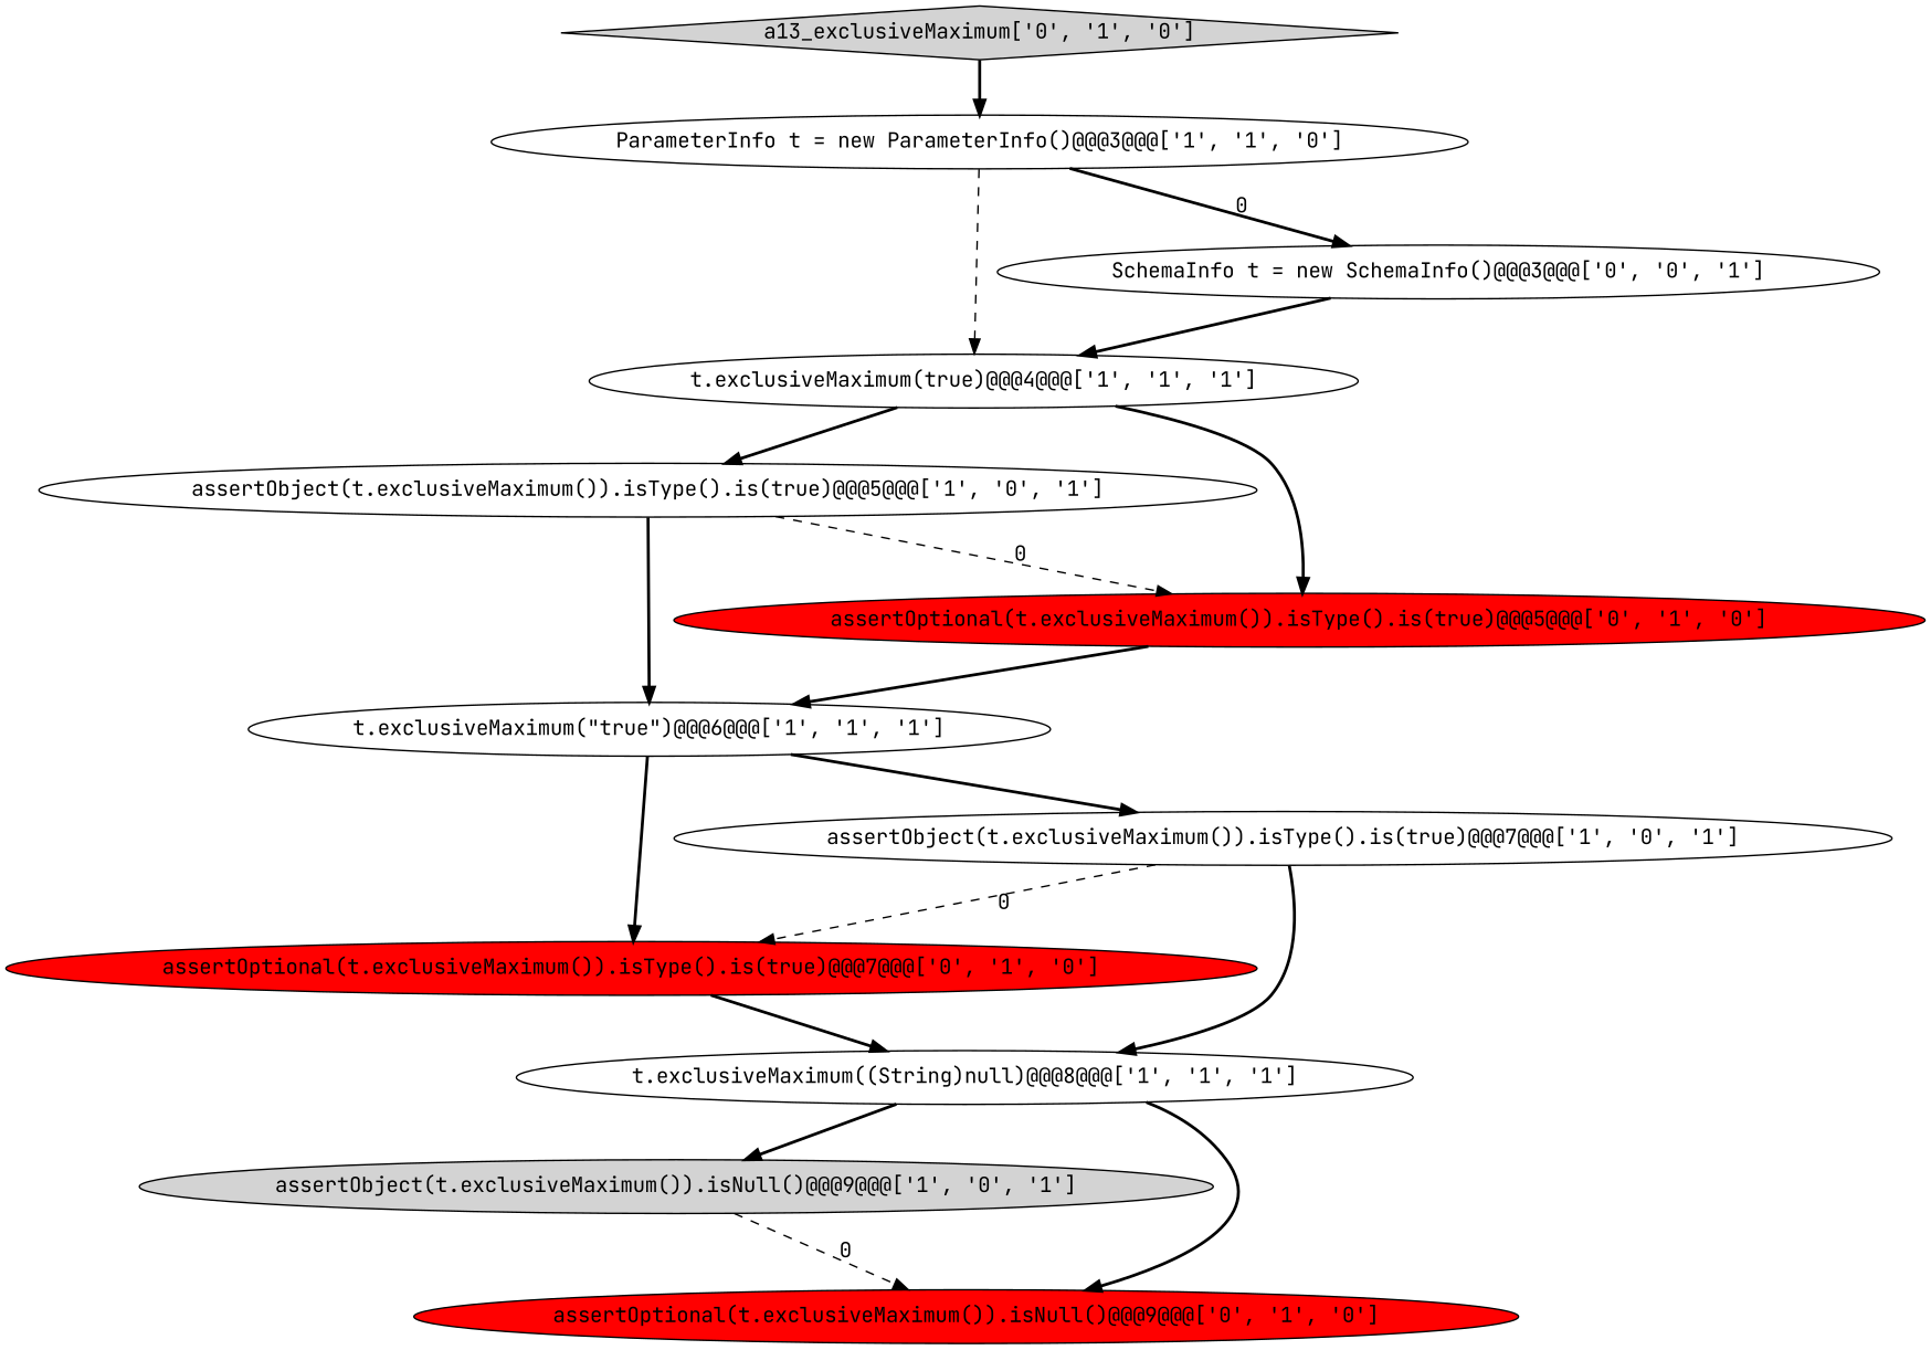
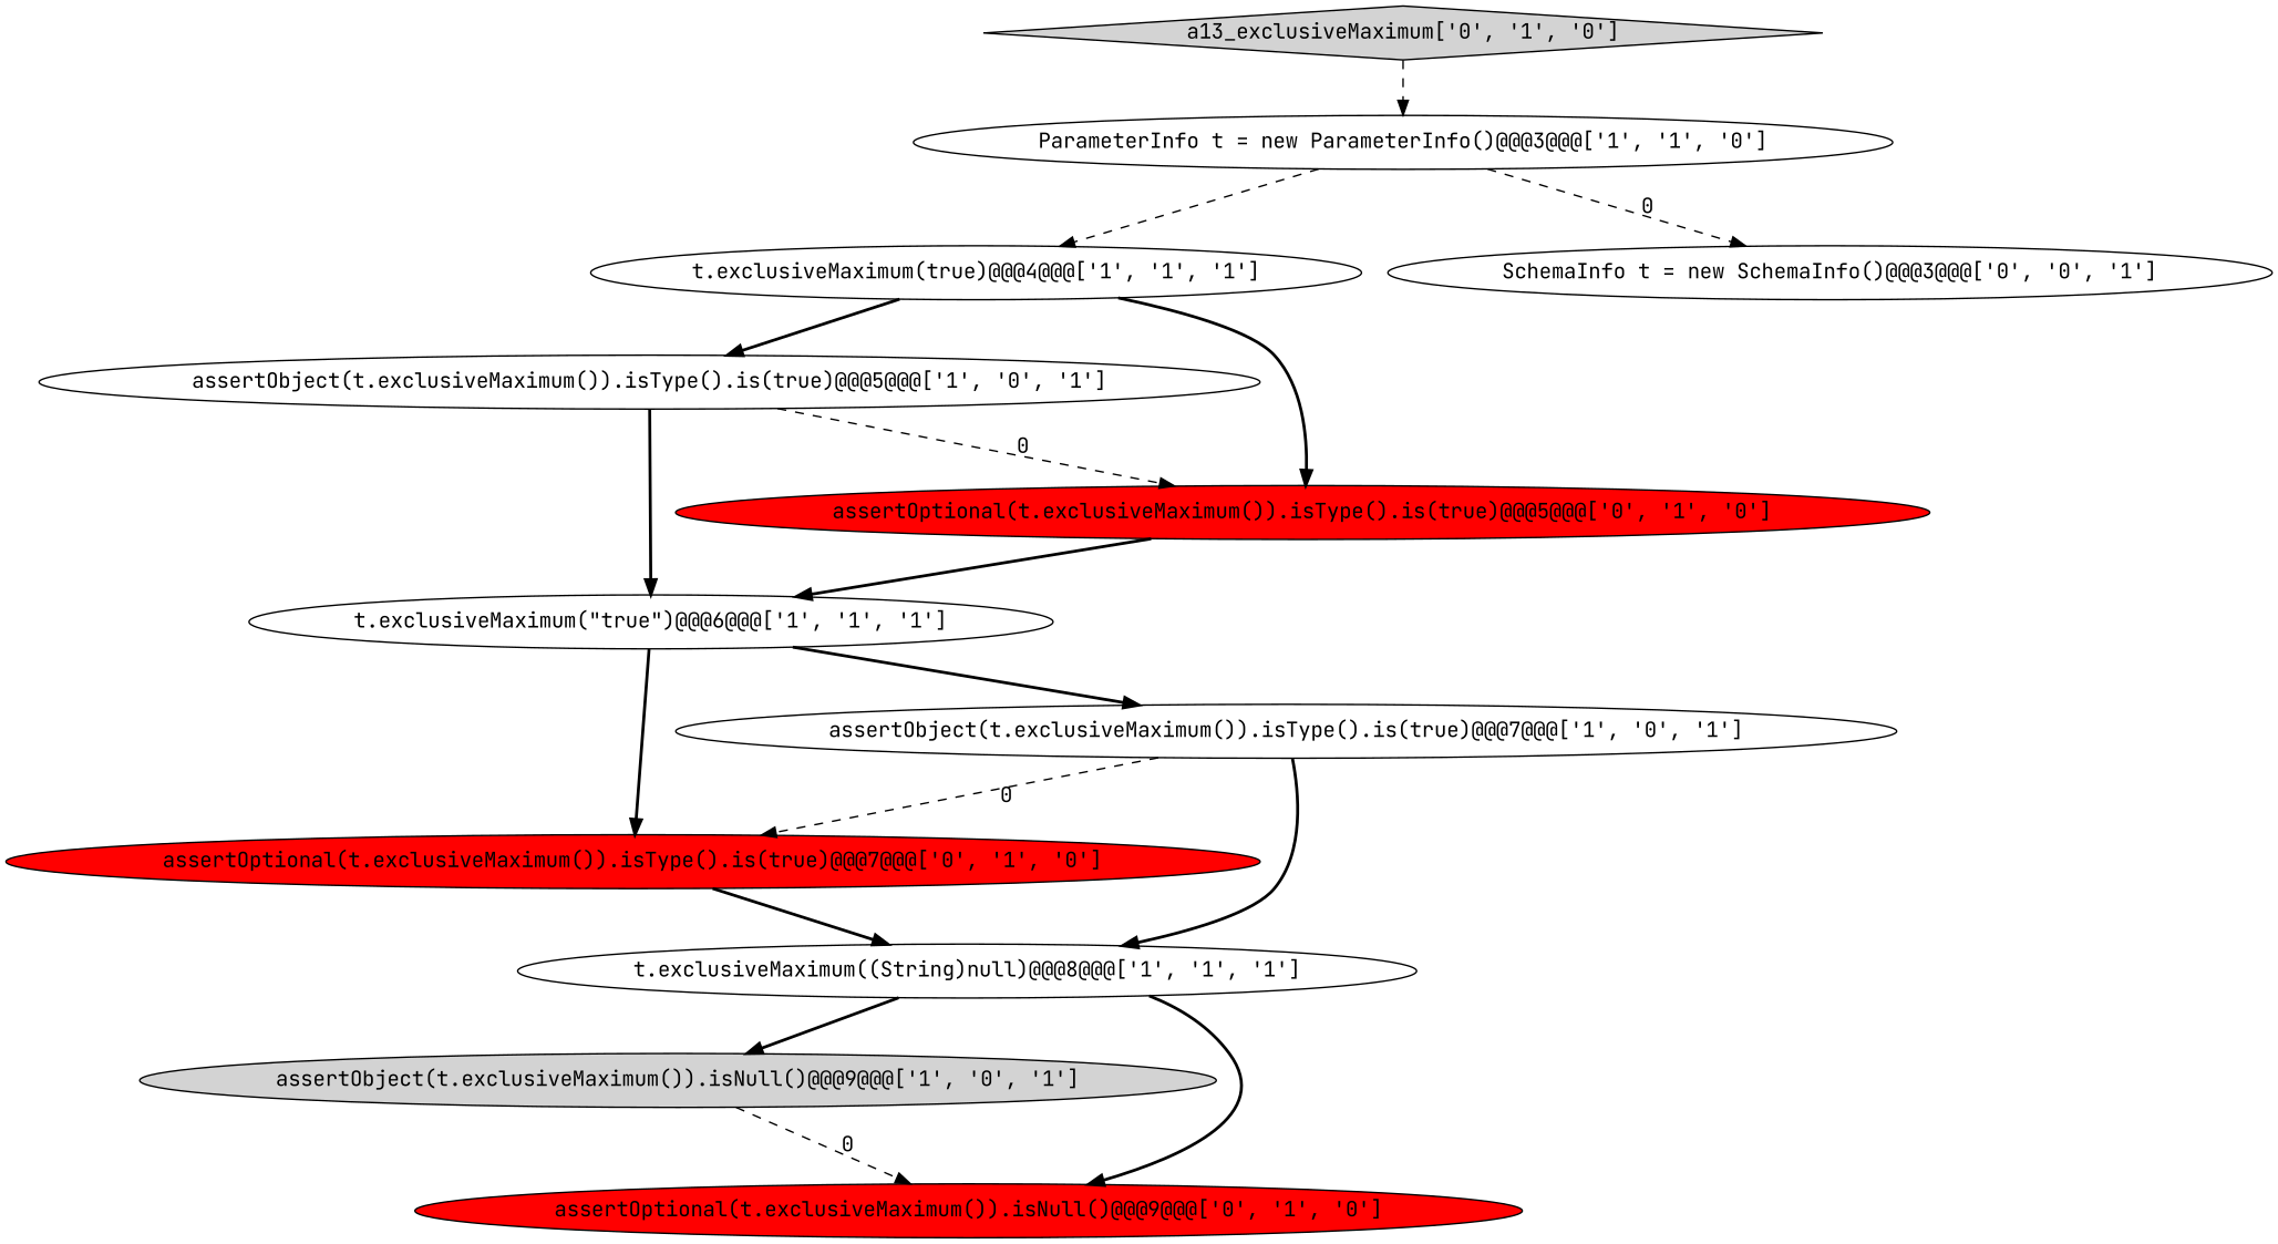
  digraph {
    fontname="JetBrains Mono"
    node [fillcolor=white fontname="JetBrains Mono" shape=ellipse style=filled]
    edge [fontname="JetBrains Mono" style=bold]
    n1 [label="assertObject(t.exclusiveMaximum()).isType().is(true)@@@5@@@['1', '0', '1']"]
    n2 [fillcolor=red label="assertOptional(t.exclusiveMaximum()).isType().is(true)@@@5@@@['0', '1', '0']"]
    n3 [label="t.exclusiveMaximum(\"true\")@@@6@@@['1', '1', '1']"]
    n4 [fillcolor=red label="assertOptional(t.exclusiveMaximum()).isType().is(true)@@@7@@@['0', '1', '0']"]
    n5 [label="assertObject(t.exclusiveMaximum()).isType().is(true)@@@7@@@['1', '0', '1']"]
    n6 [fillcolor=lightgray label="assertObject(t.exclusiveMaximum()).isNull()@@@9@@@['1', '0', '1']"]
    n7 [fillcolor=red label="assertOptional(t.exclusiveMaximum()).isNull()@@@9@@@['0', '1', '0']"]
    n8 [label="ParameterInfo t = new ParameterInfo()@@@3@@@['1', '1', '0']"]
    n9 [label="t.exclusiveMaximum(true)@@@4@@@['1', '1', '1']"]
    n10 [label="SchemaInfo t = new SchemaInfo()@@@3@@@['0', '0', '1']"]
    n11 [label="t.exclusiveMaximum((String)null)@@@8@@@['1', '1', '1']"]
    n12 [fillcolor=lightgray label="a13_exclusiveMaximum['0', '1', '0']" shape=diamond]
    n1 -> n2 [label=0 style=dashed]
    n1 -> n3
    n2 -> n3
    n3 -> n4
    n3 -> n5
    n4 -> n11
    n5 -> n4 [label=0 style=dashed]
    n5 -> n11
    n6 -> n7 [label=0 style=dashed]
    n8 -> n9 [style=dashed]
-   n8 -> n10 [label=0]
+   n8 -> n10 [label=0 style=dashed]
    n9 -> n1
    n9 -> n2
-   n10 -> n9
    n11 -> n6
    n11 -> n7
-   n12 -> n8
+   n12 -> n8 [style=dashed]
  }
